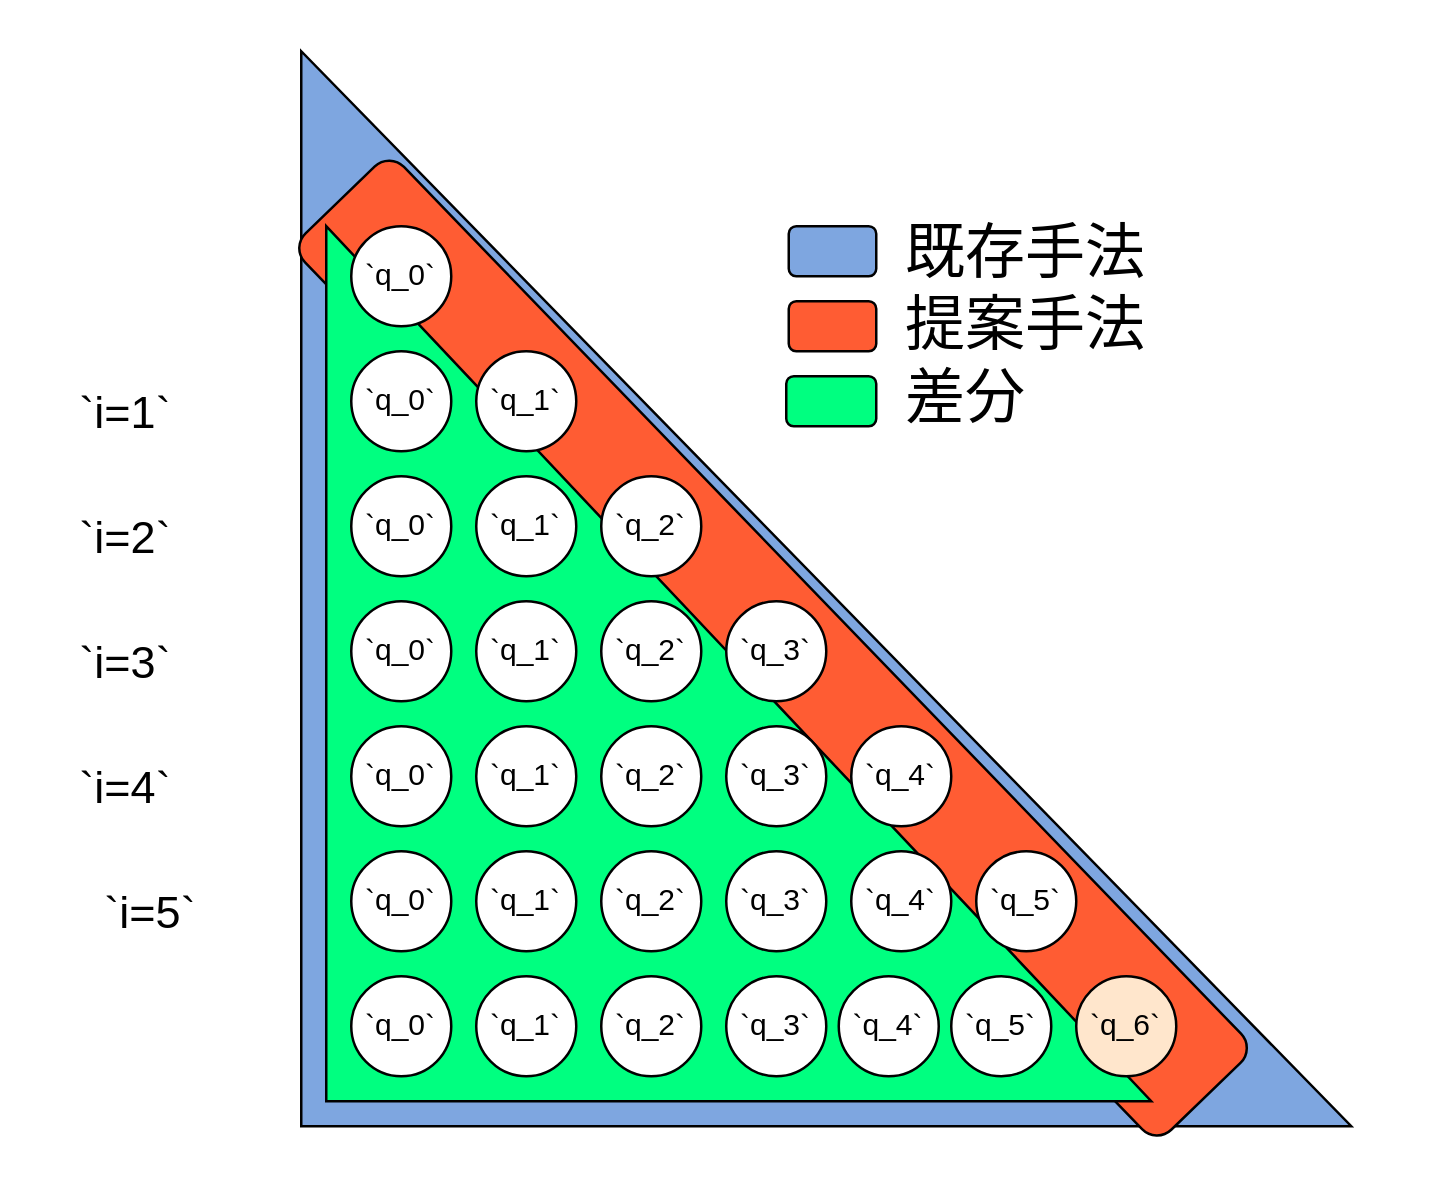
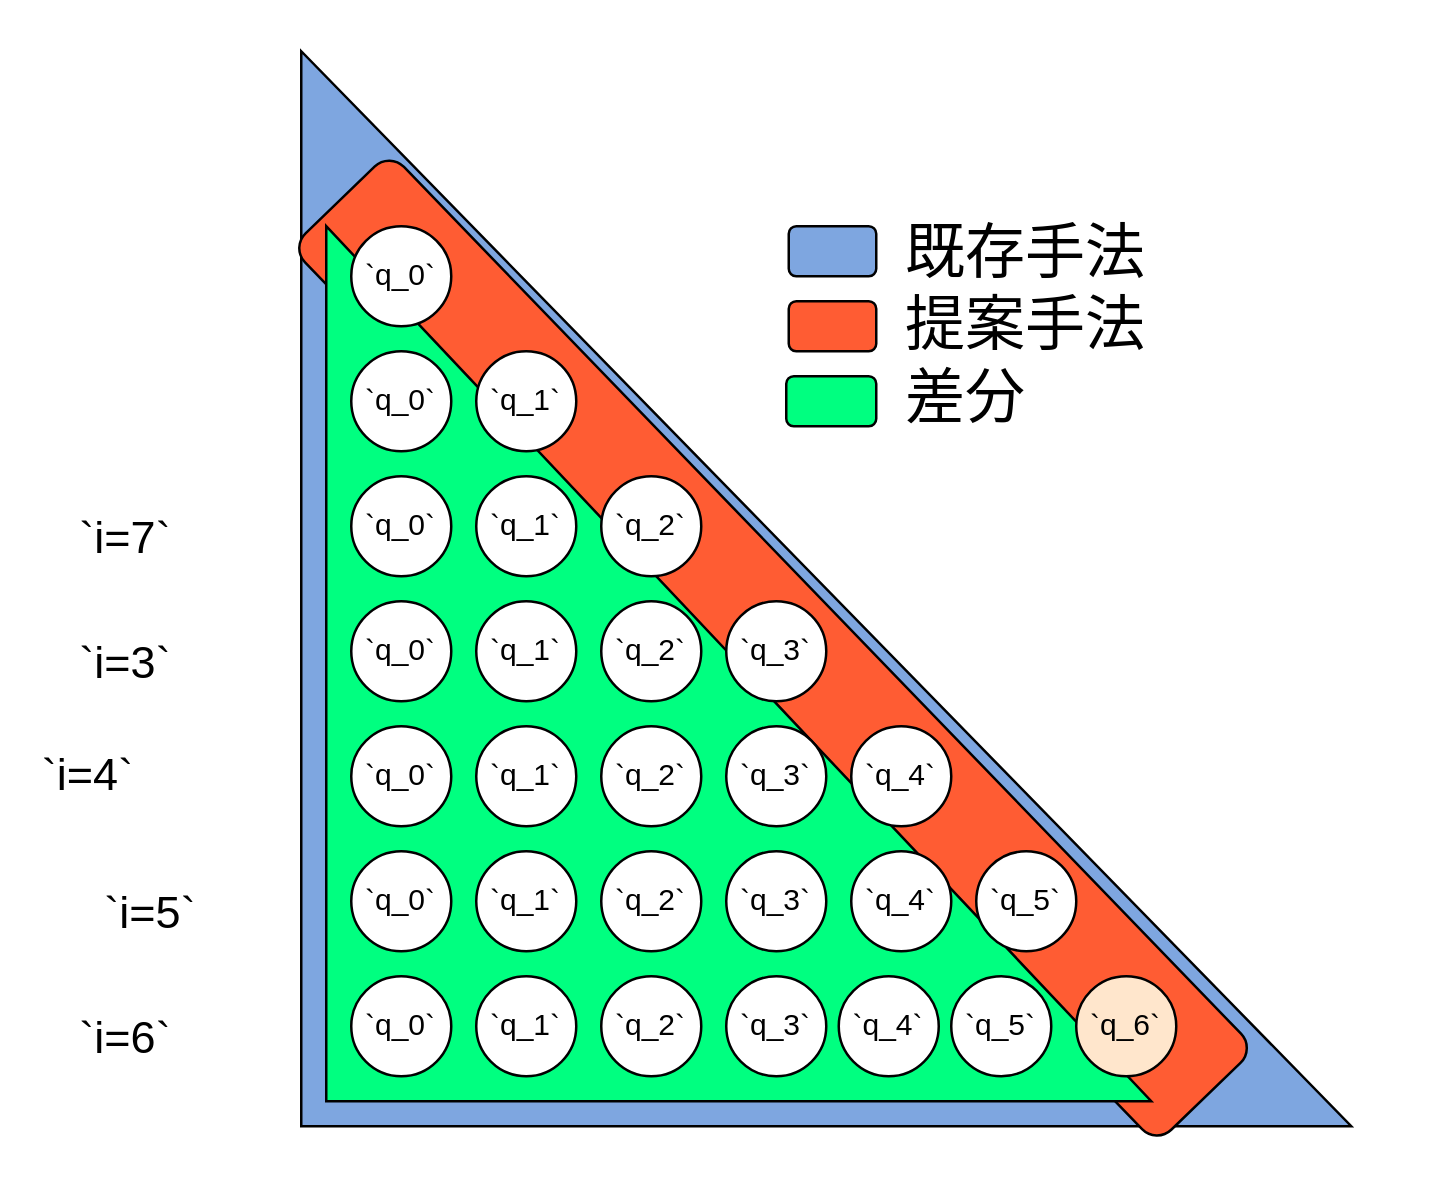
  <mxCell id="0" />
  <mxCell id="1" parent="0" />
  <mxCell id="2" value="" style="verticalLabelPosition=bottom;verticalAlign=top;html=1;shape=mxgraph.basic.orthogonal_triangle;rounded=1;strokeColor=default;fontFamily=Helvetica;fontSize=12;fontColor=default;fillColor=#7EA6E0;" parent="1" vertex="1"><mxGeometry x="120" y="20" width="420" height="430" as="geometry" /></mxCell>
  <mxCell id="3" value="" style="rounded=1;whiteSpace=wrap;html=1;rotation=46;direction=west;fillColor=#FF5C33;shadow=0;" parent="1" vertex="1"><mxGeometry x="59.47" y="231.24" width="498.47" height="55" as="geometry" /></mxCell>
  <mxCell id="4" value="" style="verticalLabelPosition=bottom;verticalAlign=top;html=1;shape=mxgraph.basic.orthogonal_triangle;rounded=1;strokeColor=default;fontFamily=Helvetica;fontSize=12;fontColor=default;fillColor=#00FF80;" parent="1" vertex="1"><mxGeometry x="130" y="90" width="330" height="350" as="geometry" /></mxCell>
  <mxCell id="5" value="`q_3`" style="ellipse;whiteSpace=wrap;html=1;aspect=fixed;" parent="1" vertex="1"><mxGeometry x="290" y="390" width="40" height="40" as="geometry" /></mxCell>
  <mxCell id="6" value="`q_2`" style="ellipse;whiteSpace=wrap;html=1;aspect=fixed;" parent="1" vertex="1"><mxGeometry x="240" y="390" width="40" height="40" as="geometry" /></mxCell>
  <mxCell id="7" value="`q_1`" style="ellipse;whiteSpace=wrap;html=1;aspect=fixed;" parent="1" vertex="1"><mxGeometry x="190" y="390" width="40" height="40" as="geometry" /></mxCell>
  <mxCell id="8" value="`q_0`" style="ellipse;whiteSpace=wrap;html=1;aspect=fixed;" parent="1" vertex="1"><mxGeometry x="140" y="390" width="40" height="40" as="geometry" /></mxCell>
  <mxCell id="9" value="`q_5`" style="ellipse;whiteSpace=wrap;html=1;aspect=fixed;" parent="1" vertex="1"><mxGeometry x="380" y="390" width="40" height="40" as="geometry" /></mxCell>
  <mxCell id="10" value="`q_4`" style="ellipse;whiteSpace=wrap;html=1;aspect=fixed;" parent="1" vertex="1"><mxGeometry x="335" y="390" width="40" height="40" as="geometry" /></mxCell>
  <mxCell id="11" value="`q_6`" style="ellipse;whiteSpace=wrap;html=1;aspect=fixed;fillColor=#ffe6cc;" parent="1" vertex="1"><mxGeometry x="430" y="390" width="40" height="40" as="geometry" /></mxCell>
  <mxCell id="12" value="`q_3`" style="ellipse;whiteSpace=wrap;html=1;aspect=fixed;" parent="1" vertex="1"><mxGeometry x="290" y="340" width="40" height="40" as="geometry" /></mxCell>
  <mxCell id="13" value="`q_2`" style="ellipse;whiteSpace=wrap;html=1;aspect=fixed;" parent="1" vertex="1"><mxGeometry x="240" y="340" width="40" height="40" as="geometry" /></mxCell>
  <mxCell id="14" value="`q_1`" style="ellipse;whiteSpace=wrap;html=1;aspect=fixed;" parent="1" vertex="1"><mxGeometry x="190" y="340" width="40" height="40" as="geometry" /></mxCell>
  <mxCell id="15" value="`q_0`" style="ellipse;whiteSpace=wrap;html=1;aspect=fixed;" parent="1" vertex="1"><mxGeometry x="140" y="340" width="40" height="40" as="geometry" /></mxCell>
  <mxCell id="16" value="`q_5`" style="ellipse;whiteSpace=wrap;html=1;aspect=fixed;" parent="1" vertex="1"><mxGeometry x="390" y="340" width="40" height="40" as="geometry" /></mxCell>
  <mxCell id="17" value="`q_4`" style="ellipse;whiteSpace=wrap;html=1;aspect=fixed;" parent="1" vertex="1"><mxGeometry x="340" y="340" width="40" height="40" as="geometry" /></mxCell>
  <mxCell id="18" value="`q_3`" style="ellipse;whiteSpace=wrap;html=1;aspect=fixed;" parent="1" vertex="1"><mxGeometry x="290" y="290" width="40" height="40" as="geometry" /></mxCell>
  <mxCell id="19" value="`q_2`" style="ellipse;whiteSpace=wrap;html=1;aspect=fixed;" parent="1" vertex="1"><mxGeometry x="240" y="290" width="40" height="40" as="geometry" /></mxCell>
  <mxCell id="20" value="`q_1`" style="ellipse;whiteSpace=wrap;html=1;aspect=fixed;" parent="1" vertex="1"><mxGeometry x="190" y="290" width="40" height="40" as="geometry" /></mxCell>
  <mxCell id="21" value="`q_0`" style="ellipse;whiteSpace=wrap;html=1;aspect=fixed;" parent="1" vertex="1"><mxGeometry x="140" y="290" width="40" height="40" as="geometry" /></mxCell>
  <mxCell id="22" value="`q_4`" style="ellipse;whiteSpace=wrap;html=1;aspect=fixed;" parent="1" vertex="1"><mxGeometry x="340" y="290" width="40" height="40" as="geometry" /></mxCell>
  <mxCell id="23" value="`q_3`" style="ellipse;whiteSpace=wrap;html=1;aspect=fixed;" parent="1" vertex="1"><mxGeometry x="290" y="240" width="40" height="40" as="geometry" /></mxCell>
  <mxCell id="24" value="`q_2`" style="ellipse;whiteSpace=wrap;html=1;aspect=fixed;" parent="1" vertex="1"><mxGeometry x="240" y="240" width="40" height="40" as="geometry" /></mxCell>
  <mxCell id="25" value="`q_1`" style="ellipse;whiteSpace=wrap;html=1;aspect=fixed;" parent="1" vertex="1"><mxGeometry x="190" y="240" width="40" height="40" as="geometry" /></mxCell>
  <mxCell id="26" value="`q_0`" style="ellipse;whiteSpace=wrap;html=1;aspect=fixed;" parent="1" vertex="1"><mxGeometry x="140" y="240" width="40" height="40" as="geometry" /></mxCell>
  <mxCell id="27" value="`q_2`" style="ellipse;whiteSpace=wrap;html=1;aspect=fixed;" parent="1" vertex="1"><mxGeometry x="240" y="190" width="40" height="40" as="geometry" /></mxCell>
  <mxCell id="28" value="`q_1`" style="ellipse;whiteSpace=wrap;html=1;aspect=fixed;" parent="1" vertex="1"><mxGeometry x="190" y="190" width="40" height="40" as="geometry" /></mxCell>
  <mxCell id="29" value="`q_0`" style="ellipse;whiteSpace=wrap;html=1;aspect=fixed;" parent="1" vertex="1"><mxGeometry x="140" y="190" width="40" height="40" as="geometry" /></mxCell>
  <mxCell id="30" value="`q_1`" style="ellipse;whiteSpace=wrap;html=1;aspect=fixed;" parent="1" vertex="1"><mxGeometry x="190" y="140" width="40" height="40" as="geometry" /></mxCell>
  <mxCell id="31" value="`q_0`" style="ellipse;whiteSpace=wrap;html=1;aspect=fixed;" parent="1" vertex="1"><mxGeometry x="140" y="140" width="40" height="40" as="geometry" /></mxCell>
  <mxCell id="32" value="`q_0`" style="ellipse;whiteSpace=wrap;html=1;aspect=fixed;" parent="1" vertex="1"><mxGeometry x="140" y="90" width="40" height="40" as="geometry" /></mxCell>
  <mxCell id="33" value="&lt;font style=&quot;font-size: 18px;&quot;&gt;`i=3`&lt;/font&gt;" style="text;html=1;strokeColor=none;fillColor=none;align=center;verticalAlign=middle;whiteSpace=wrap;rounded=0;" parent="1" vertex="1"><mxGeometry x="20" y="250" width="60" height="30" as="geometry" /></mxCell>
- <mxCell id="34" value="&lt;font style=&quot;font-size: 18px;&quot;&gt;`i=4`&lt;/font&gt;" style="text;html=1;strokeColor=none;fillColor=none;align=center;verticalAlign=middle;whiteSpace=wrap;rounded=0;" parent="1" vertex="1"><mxGeometry x="20" y="300" width="60" height="30" as="geometry" /></mxCell>
+ <mxCell id="34" value="&lt;font style=&quot;font-size: 18px;&quot;&gt;`i=4`&lt;/font&gt;" style="text;html=1;strokeColor=none;fillColor=none;align=center;verticalAlign=middle;whiteSpace=wrap;rounded=0;" parent="1" vertex="1"><mxGeometry x="5" y="295" width="60" height="30" as="geometry" /></mxCell>
  <mxCell id="35" value="&lt;font style=&quot;font-size: 18px;&quot;&gt;`i=5`&lt;/font&gt;" style="text;html=1;strokeColor=none;fillColor=none;align=center;verticalAlign=middle;whiteSpace=wrap;rounded=0;" parent="1" vertex="1"><mxGeometry x="30" y="350" width="60" height="30" as="geometry" /></mxCell>
- <mxCell id="37" value="&lt;font style=&quot;font-size: 18px;&quot;&gt;`i=2`&lt;/font&gt;" style="text;html=1;strokeColor=none;fillColor=none;align=center;verticalAlign=middle;whiteSpace=wrap;rounded=0;" parent="1" vertex="1"><mxGeometry x="20" y="200" width="60" height="30" as="geometry" /></mxCell>
- <mxCell id="38" value="&lt;font style=&quot;font-size: 18px;&quot;&gt;`i=1`&lt;/font&gt;" style="text;html=1;strokeColor=none;fillColor=none;align=center;verticalAlign=middle;whiteSpace=wrap;rounded=0;" parent="1" vertex="1"><mxGeometry x="20" y="150" width="60" height="30" as="geometry" /></mxCell>
+ <mxCell id="36" value="&lt;font style=&quot;font-size: 18px;&quot;&gt;`i=6`&lt;/font&gt;" style="text;html=1;strokeColor=none;fillColor=none;align=center;verticalAlign=middle;whiteSpace=wrap;rounded=0;" parent="1" vertex="1"><mxGeometry x="20" y="400" width="60" height="30" as="geometry" /></mxCell>
+ <mxCell id="37" value="&lt;font style=&quot;font-size: 18px;&quot;&gt;`i=7`&lt;/font&gt;" style="text;html=1;strokeColor=none;fillColor=none;align=center;verticalAlign=middle;whiteSpace=wrap;rounded=0;" parent="1" vertex="1"><mxGeometry x="20" y="200" width="60" height="30" as="geometry" /></mxCell>
  <mxCell id="39" value="&lt;ul&gt;&lt;li&gt;既存手法&lt;/li&gt;&lt;li&gt;提案手法&lt;/li&gt;&lt;li&gt;差分&lt;/li&gt;&lt;/ul&gt;" style="text;strokeColor=none;fillColor=none;html=1;whiteSpace=wrap;verticalAlign=middle;overflow=hidden;fontSize=24;fontFamily=Helvetica;fontColor=default;" parent="1" vertex="1"><mxGeometry x="320" y="50" width="180" height="160" as="geometry" /></mxCell>
  <mxCell id="40" value="" style="rounded=1;whiteSpace=wrap;html=1;strokeColor=default;fontFamily=Helvetica;fontSize=12;fontColor=default;fillColor=#FF5C33;" parent="1" vertex="1"><mxGeometry x="315" y="120" width="35" height="20" as="geometry" /></mxCell>
  <mxCell id="41" value="" style="rounded=1;whiteSpace=wrap;html=1;strokeColor=default;fontFamily=Helvetica;fontSize=12;fontColor=default;fillColor=#7EA6E0;" parent="1" vertex="1"><mxGeometry x="315" y="90" width="35" height="20" as="geometry" /></mxCell>
  <mxCell id="42" value="" style="rounded=1;whiteSpace=wrap;html=1;strokeColor=default;fontFamily=Helvetica;fontSize=18;fontColor=default;fillColor=#00FF80;" parent="1" vertex="1"><mxGeometry x="314" y="150" width="36" height="20" as="geometry" /></mxCell>
